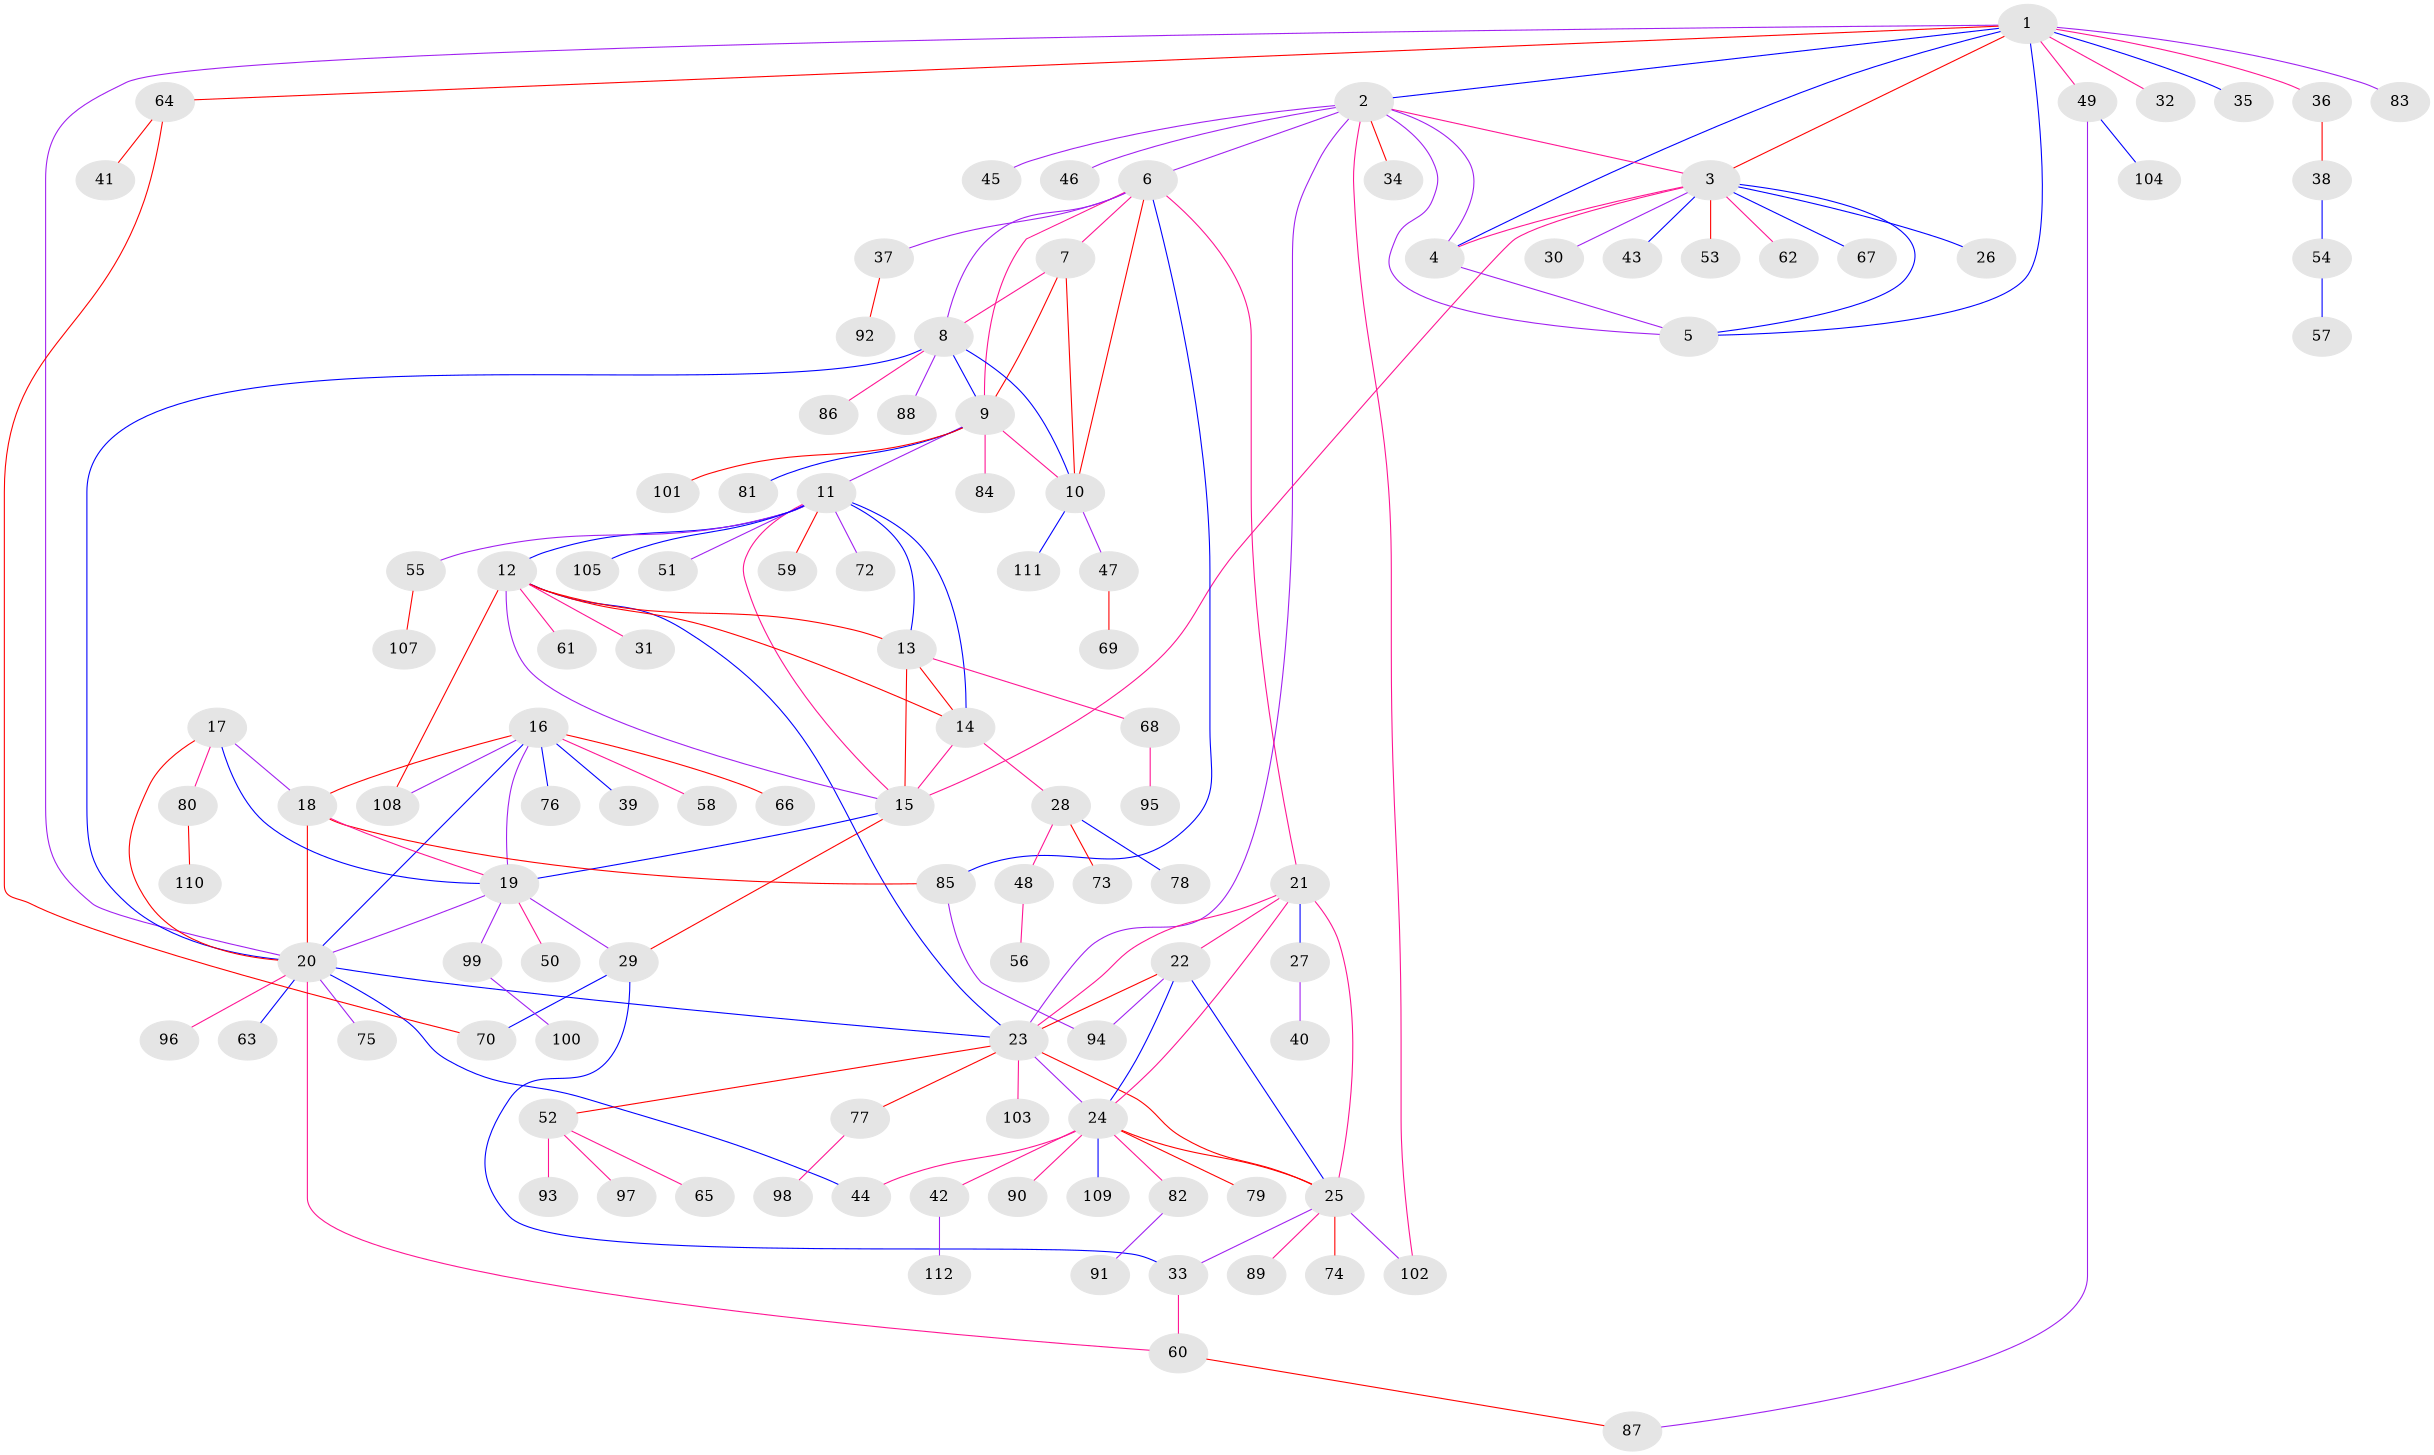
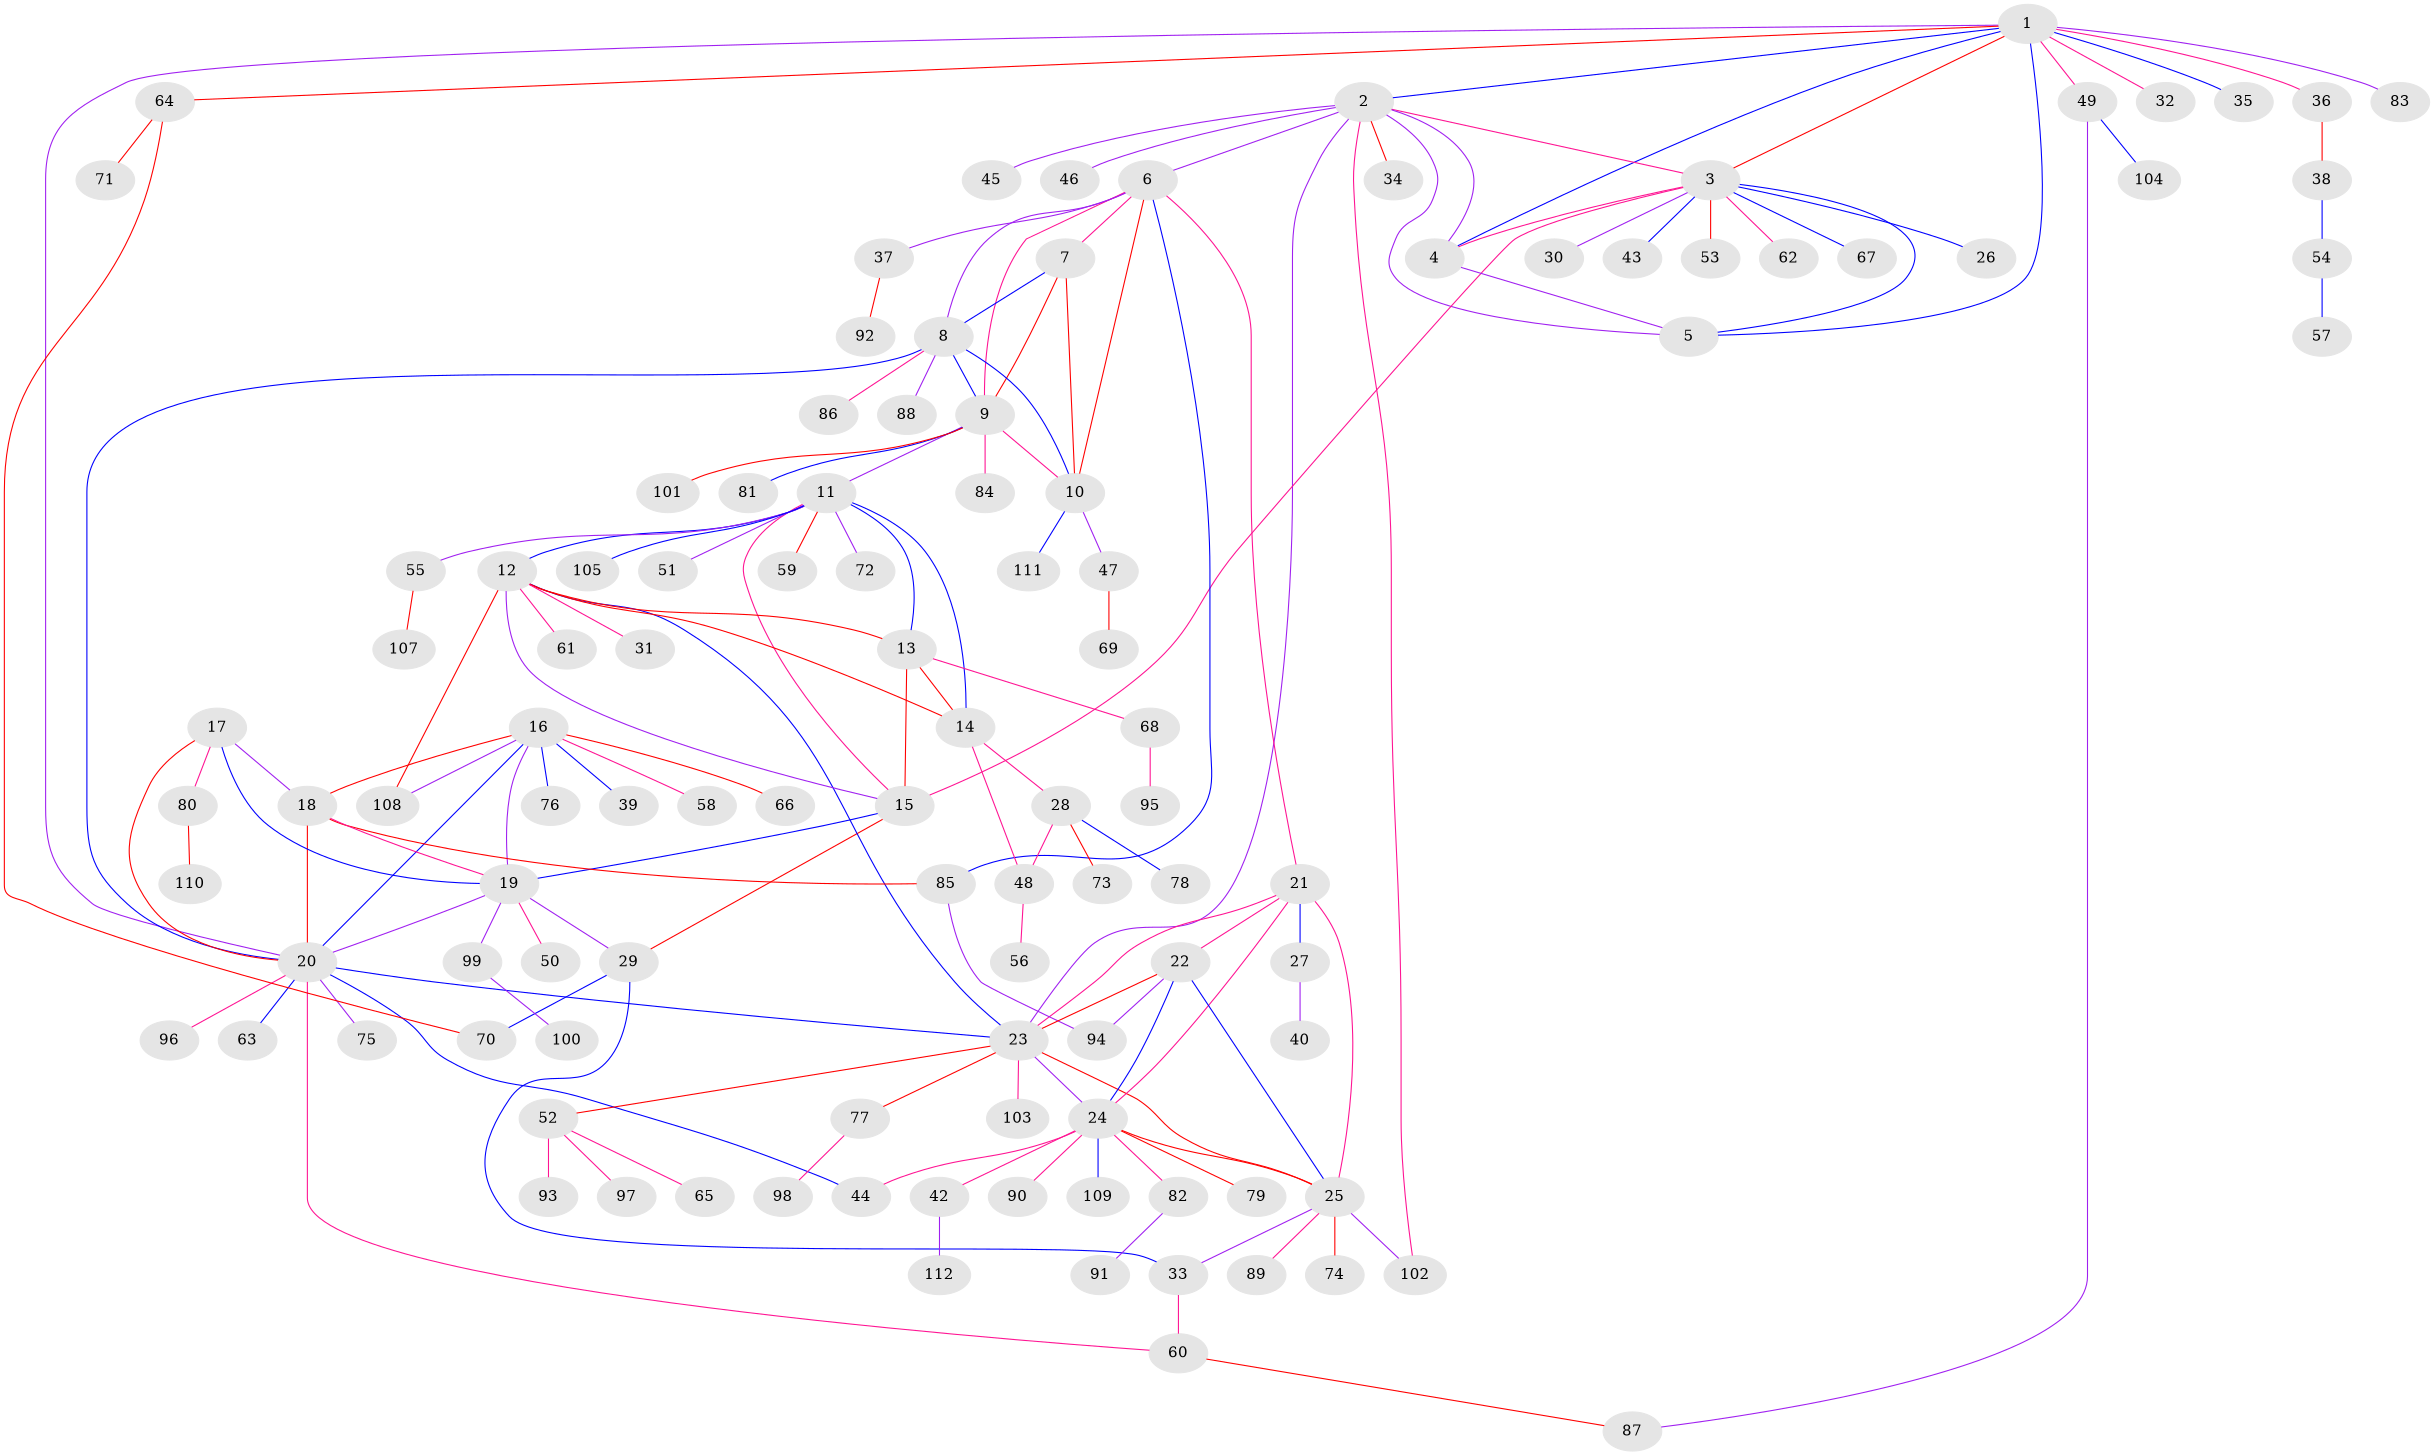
  graph {
    node [color=gray90 style=filled]
    edge [color=deeppink]
    1
    2
    3
    4
    5
    20
    32
    35
    36
    49
    64
    83
    6
    23
    34
    45
    46
    102
    15
    26
    30
    43
    53
    62
    67
    44
    60
    63
    75
    96
    38
    87
    104
    70
-   71 [label=41]
+   71
    7
    8
    9
    10
    21
    37
    85
    24
    25
    52
    77
    103
    19
    29
    86
    88
    11
    81
    84
    101
    47
    111
    22
    27
    92
    94
    12
    13
    14
    51
    55
    59
    72
    105
    69
    31
    61
    108
    68
    28
    107
    95
    48
    73
    78
    50
    99
    33
    16
    18
    39
    58
    66
    76
    17
    80
    110
    100
    42
    79
    82
    90
    109
    74
    89
    40
    65
    93
    97
    98
    112
    91
    56
    54
    57
    1 -- 2 [color=blue]
    1 -- 3 [color=red]
    1 -- 4 [color=blue]
    1 -- 5 [color=blue]
    1 -- 20 [color=purple]
    1 -- 32
    1 -- 35 [color=blue]
    1 -- 36
    1 -- 49
    1 -- 64 [color=red]
    1 -- 83 [color=purple]
    2 -- 3
    2 -- 4 [color=purple]
    2 -- 5 [color=purple]
    2 -- 6 [color=purple]
    2 -- 23 [color=purple]
    2 -- 34 [color=red]
    2 -- 45 [color=purple]
    2 -- 46 [color=purple]
    2 -- 102
    3 -- 4
    3 -- 5 [color=blue]
    3 -- 15
    3 -- 26 [color=blue]
    3 -- 30 [color=purple]
    3 -- 43 [color=blue]
    3 -- 53 [color=red]
    3 -- 62
    3 -- 67 [color=blue]
    4 -- 5 [color=purple]
    20 -- 23 [color=blue]
    20 -- 44 [color=blue]
    20 -- 60
    20 -- 63 [color=blue]
    20 -- 75 [color=purple]
    20 -- 96
    36 -- 38 [color=red]
    49 -- 87 [color=purple]
    49 -- 104 [color=blue]
    64 -- 70 [color=red]
    64 -- 71 [color=red]
    6 -- 7
    6 -- 8 [color=purple]
    6 -- 9
    6 -- 10 [color=red]
    6 -- 21
    6 -- 37 [color=purple]
    6 -- 85 [color=blue]
    23 -- 24 [color=purple]
    23 -- 25 [color=red]
    23 -- 52 [color=red]
    23 -- 77 [color=red]
    23 -- 103
    15 -- 19 [color=blue]
    15 -- 29 [color=red]
    60 -- 87 [color=red]
    38 -- 54 [color=blue]
-   7 -- 8
+   7 -- 8 [color=blue]
    7 -- 9 [color=red]
    7 -- 10 [color=red]
    8 -- 20 [color=blue]
    8 -- 9 [color=blue]
    8 -- 10 [color=blue]
    8 -- 86
    8 -- 88 [color=purple]
    9 -- 10
    9 -- 11 [color=purple]
    9 -- 81 [color=blue]
    9 -- 84
    9 -- 101 [color=red]
    10 -- 47 [color=purple]
    10 -- 111 [color=blue]
    21 -- 23
    21 -- 24
    21 -- 25
    21 -- 22
    21 -- 27 [color=blue]
    37 -- 92 [color=red]
    85 -- 94 [color=purple]
    24 -- 44
    24 -- 25 [color=red]
    24 -- 42
    24 -- 79 [color=red]
    24 -- 82
    24 -- 90
    24 -- 109 [color=blue]
    25 -- 102 [color=purple]
    25 -- 33 [color=purple]
    25 -- 74 [color=red]
    25 -- 89
    52 -- 65
    52 -- 93
    52 -- 97
    77 -- 98
    19 -- 20 [color=purple]
    19 -- 29 [color=purple]
    19 -- 50
    19 -- 99 [color=purple]
    29 -- 70 [color=blue]
    29 -- 33 [color=blue]
    11 -- 15
    11 -- 12 [color=blue]
    11 -- 13 [color=blue]
    11 -- 14 [color=blue]
    11 -- 51 [color=purple]
    11 -- 55 [color=purple]
    11 -- 59 [color=red]
    11 -- 72 [color=purple]
    11 -- 105 [color=blue]
    47 -- 69 [color=red]
    22 -- 23 [color=red]
    22 -- 24 [color=blue]
    22 -- 25 [color=blue]
    22 -- 94 [color=purple]
    27 -- 40 [color=purple]
    12 -- 23 [color=blue]
    12 -- 15 [color=purple]
    12 -- 13 [color=red]
    12 -- 14 [color=red]
    12 -- 31
    12 -- 61
    12 -- 108 [color=red]
    13 -- 15 [color=red]
    13 -- 14 [color=red]
    13 -- 68
-   14 -- 15
+   14 -- 48
    14 -- 28
    55 -- 107 [color=red]
    68 -- 95
    28 -- 48
    28 -- 73 [color=red]
    28 -- 78 [color=blue]
    48 -- 56
    99 -- 100 [color=purple]
    33 -- 60
    16 -- 20 [color=blue]
    16 -- 19 [color=purple]
    16 -- 108 [color=purple]
    16 -- 18 [color=red]
    16 -- 39 [color=blue]
    16 -- 58
    16 -- 66 [color=red]
    16 -- 76 [color=blue]
    18 -- 20 [color=red]
    18 -- 85 [color=red]
    18 -- 19
    17 -- 20 [color=red]
    17 -- 19 [color=blue]
    17 -- 18 [color=purple]
    17 -- 80
    80 -- 110 [color=red]
    42 -- 112 [color=purple]
    82 -- 91 [color=purple]
    54 -- 57 [color=blue]
  }
